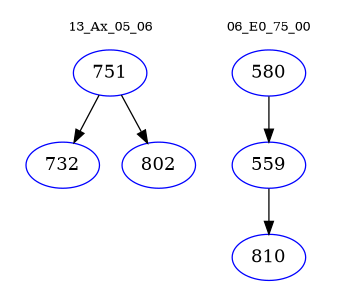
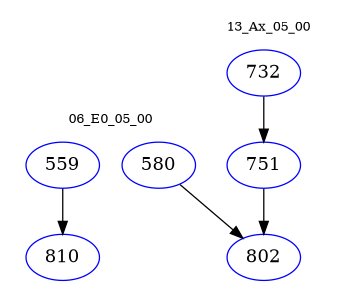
  digraph {
    node [color=blue]
    edge [color=black]
    n1 [label=751]
    n2 [label=732]
    n3 [label=802]
    n4 [label=580]
    n5 [label=559]
    n6 [label=810]
    subgraph cluster_1 {
      color=white
      fontsize=10
-     label="13_Ax_05_06"
+     label="13_Ax_05_00"
      n1
      n2
      n3
    }
    subgraph cluster_2 {
      color=white
      fontsize=10
-     label="06_E0_75_00"
+     label="06_E0_05_00"
      n4
      n5
      n6
    }
-   n1 -> n2
+   n2 -> n1
    n1 -> n3
-   n4 -> n5
+   n4 -> n3
    n5 -> n6
  }
